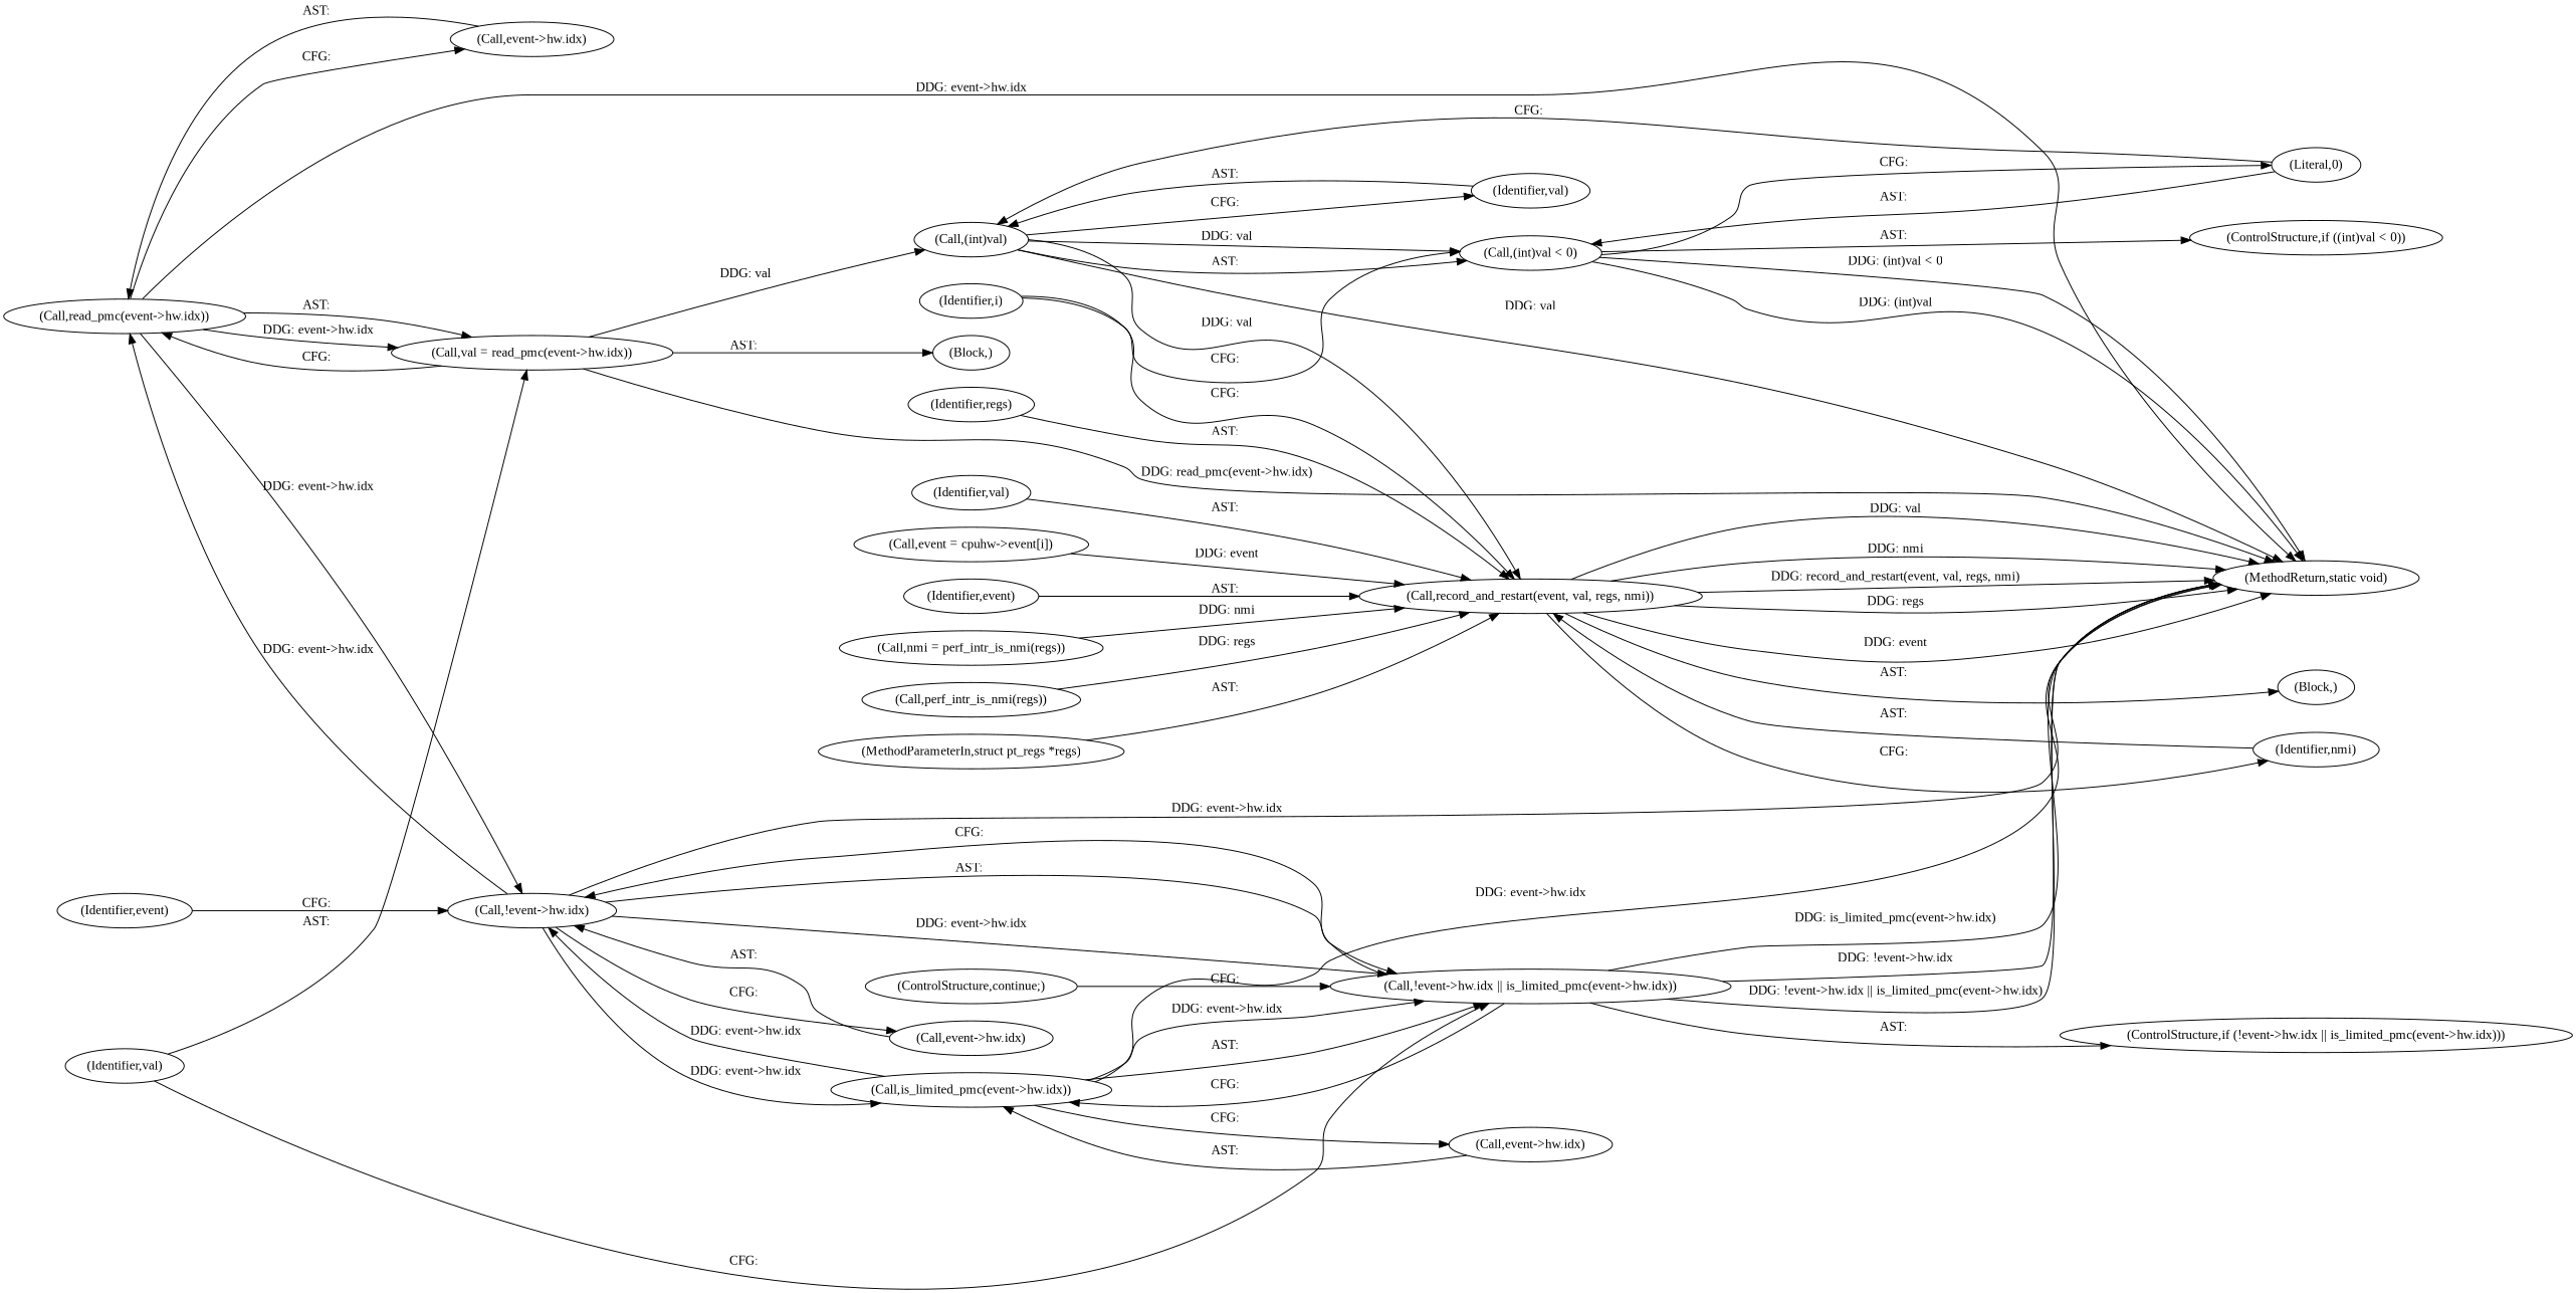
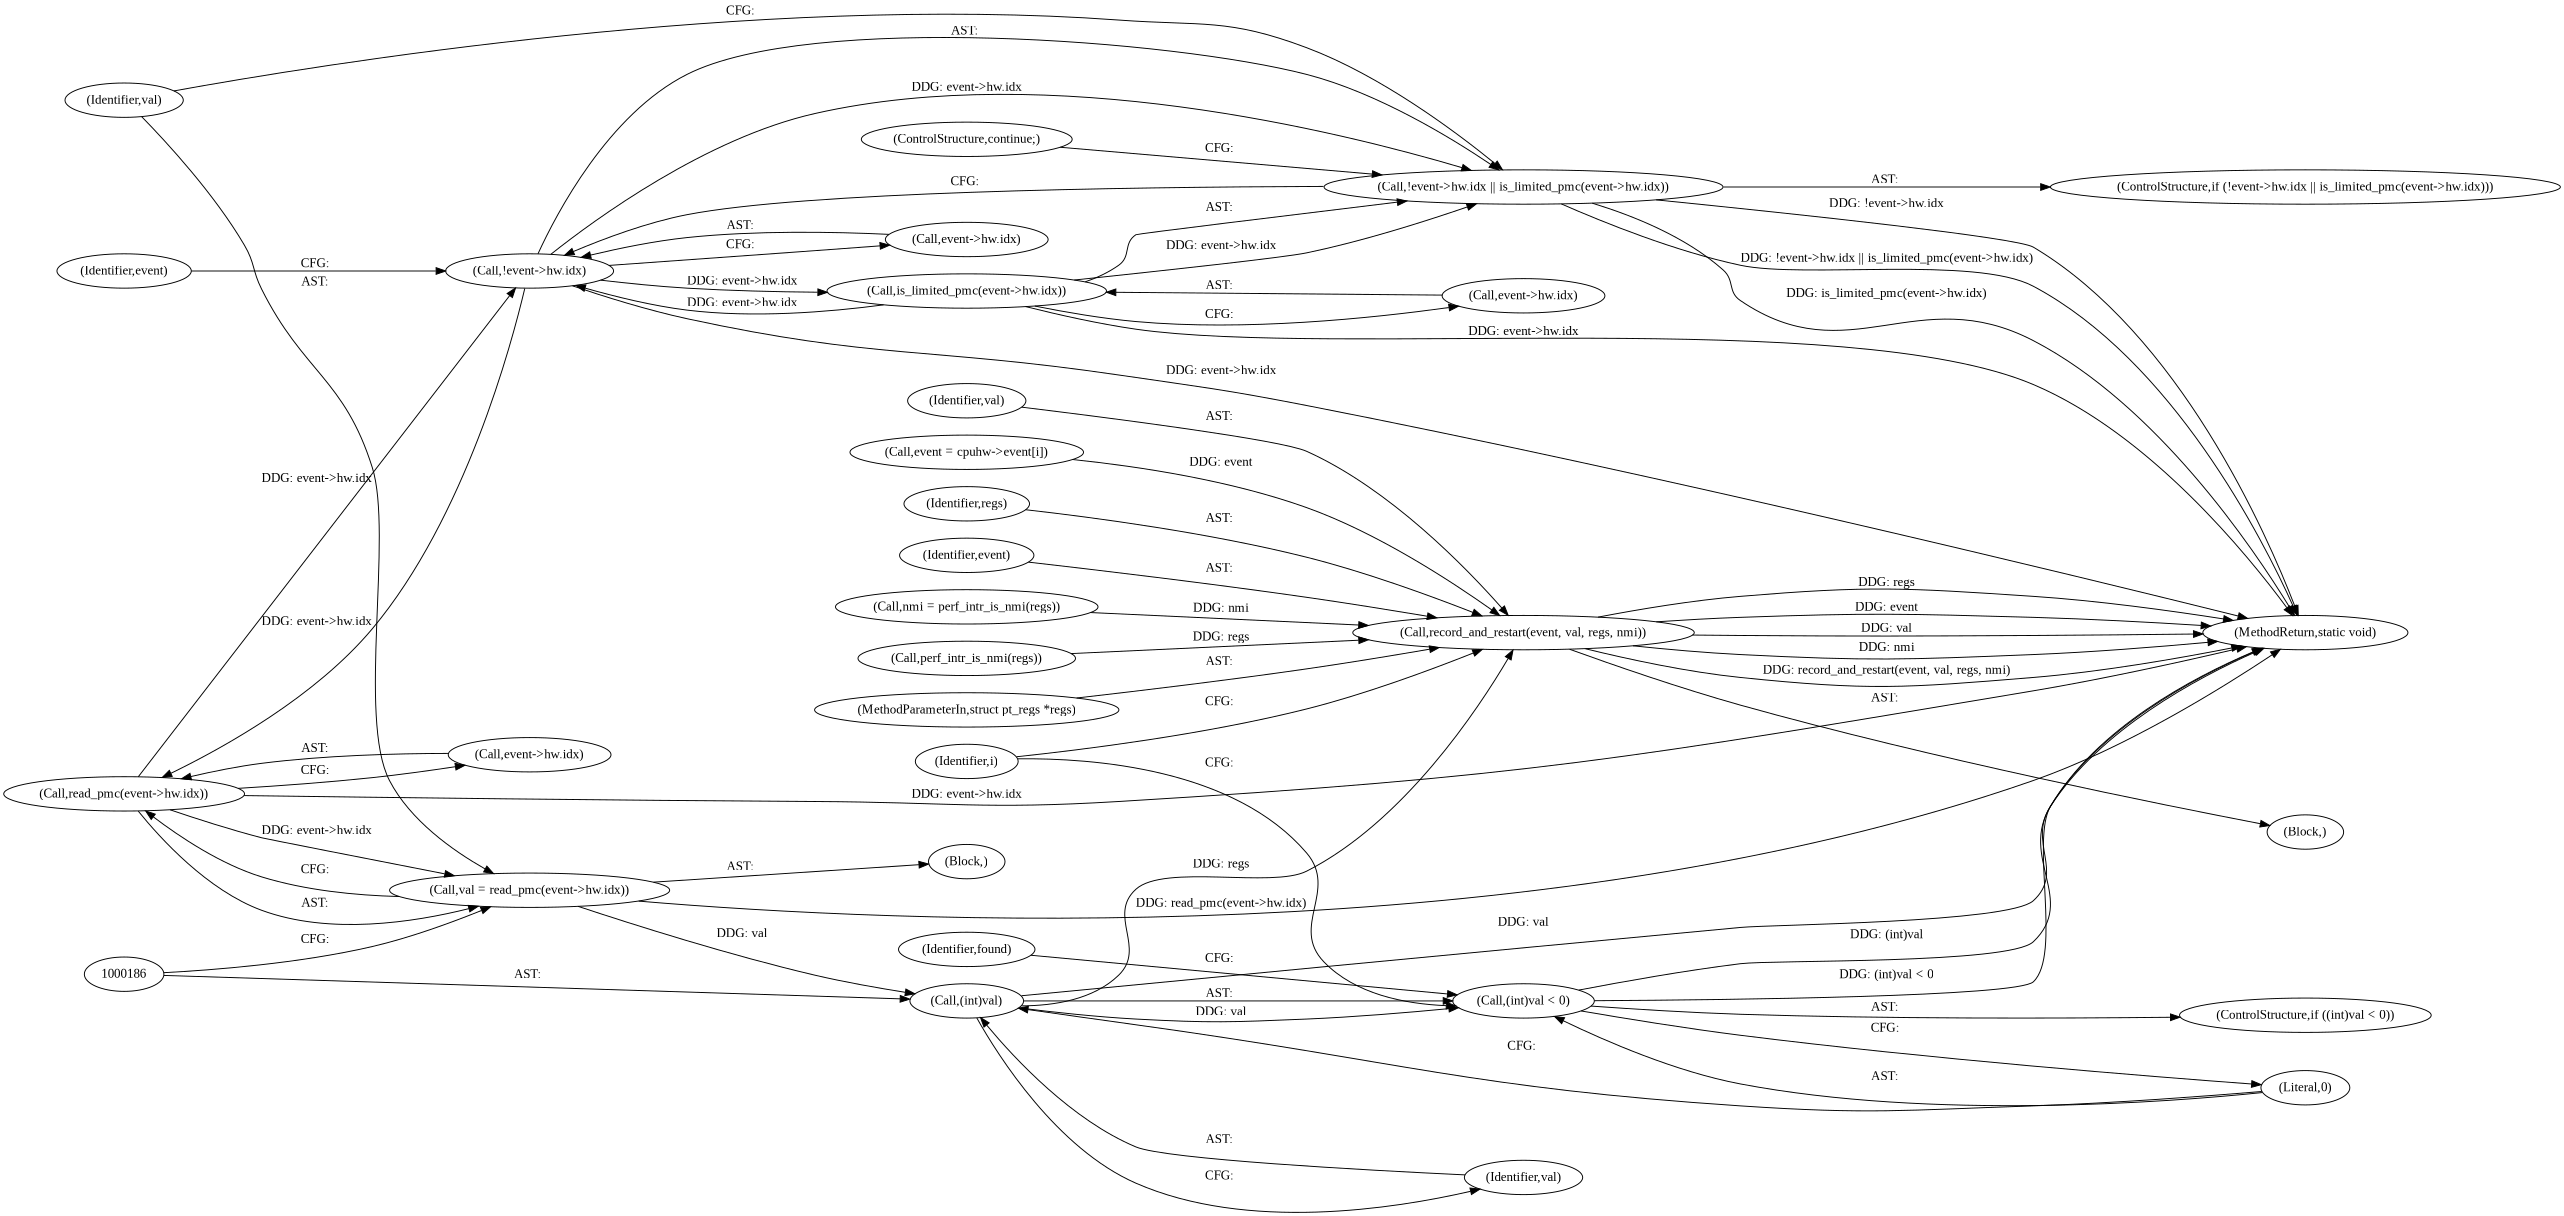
  digraph {
    fontname="Liberation Serif"
    rankdir=LR
    node [fontname="Liberation Serif"]
    edge [fontname="Liberation Serif"]
    n1 [label="(Call,read_pmc(event->hw.idx))"]
    n2 [label="(Call,!event->hw.idx)"]
    n3 [label="(Call,val = read_pmc(event->hw.idx))"]
    n4 [label="(MethodReturn,static void)"]
    n5 [label="(Call,event->hw.idx)"]
    n6 [label="(Call,is_limited_pmc(event->hw.idx))"]
    n7 [label="(Call,!event->hw.idx || is_limited_pmc(event->hw.idx))"]
    n8 [label="(Call,event->hw.idx)"]
    n9 [label="(Call,(int)val)"]
    n10 [label="(Block,)"]
    n11 [label="(Call,event->hw.idx)"]
    n12 [label="(ControlStructure,if (!event->hw.idx || is_limited_pmc(event->hw.idx)))"]
    n13 [label="(Call,(int)val < 0)"]
    n14 [label="(Call,record_and_restart(event, val, regs, nmi))"]
    n15 [label="(Identifier,val)"]
    n16 [label="(ControlStructure,if ((int)val < 0))"]
    n17 [label="(Literal,0)"]
    n18 [label="(Block,)"]
-   n19 [label="(Identifier,nmi)"]
    n20 [label="(Call,nmi = perf_intr_is_nmi(regs))"]
    n21 [label="(Identifier,event)"]
    n22 [label="(Call,perf_intr_is_nmi(regs))"]
    n23 [label="(MethodParameterIn,struct pt_regs *regs)"]
    n24 [label="(ControlStructure,continue;)"]
    n25 [label="(Identifier,val)"]
+   n26 [label="(Identifier,found)"]
    n27 [label="(Identifier,regs)"]
    n28 [label="(Identifier,val)"]
    n29 [label="(Call,event = cpuhw->event[i])"]
    n30 [label="(Identifier,event)"]
    n31 [label="(Identifier,i)"]
+   1000186
    n1 -> n2 [label="DDG: event->hw.idx"]
    n1 -> n3 [label="AST: "]
    n1 -> n3 [label="DDG: event->hw.idx"]
    n1 -> n4 [label="DDG: event->hw.idx"]
    n1 -> n5 [label="CFG: "]
    n2 -> n1 [label="DDG: event->hw.idx"]
    n2 -> n4 [label="DDG: event->hw.idx"]
    n2 -> n6 [label="DDG: event->hw.idx"]
    n2 -> n7 [label="AST: "]
    n2 -> n7 [label="DDG: event->hw.idx"]
    n2 -> n8 [label="CFG: "]
    n3 -> n1 [label="CFG: "]
    n3 -> n4 [label="DDG: read_pmc(event->hw.idx)"]
    n3 -> n9 [label="DDG: val"]
    n3 -> n10 [label="AST: "]
    n5 -> n1 [label="AST: "]
    n6 -> n2 [label="DDG: event->hw.idx"]
    n6 -> n4 [label="DDG: event->hw.idx"]
    n6 -> n7 [label="AST: "]
    n6 -> n7 [label="DDG: event->hw.idx"]
    n6 -> n11 [label="CFG: "]
    n7 -> n2 [label="CFG: "]
    n7 -> n4 [label="DDG: is_limited_pmc(event->hw.idx)"]
    n7 -> n4 [label="DDG: !event->hw.idx"]
    n7 -> n4 [label="DDG: !event->hw.idx || is_limited_pmc(event->hw.idx)"]
-   n7 -> n6 [label="CFG: "]
    n7 -> n12 [label="AST: "]
    n8 -> n2 [label="AST: "]
    n9 -> n4 [label="DDG: val"]
    n9 -> n13 [label="AST: "]
    n9 -> n13 [label="DDG: val"]
-   n9 -> n14 [label="DDG: val"]
+   n9 -> n14 [label="DDG: regs"]
    n9 -> n15 [label="CFG: "]
    n11 -> n6 [label="AST: "]
    n13 -> n4 [label="DDG: (int)val"]
    n13 -> n4 [label="DDG: (int)val < 0"]
    n13 -> n16 [label="AST: "]
    n13 -> n17 [label="CFG: "]
    n14 -> n4 [label="DDG: event"]
    n14 -> n4 [label="DDG: val"]
    n14 -> n4 [label="DDG: nmi"]
    n14 -> n4 [label="DDG: record_and_restart(event, val, regs, nmi)"]
    n14 -> n4 [label="DDG: regs"]
    n14 -> n18 [label="AST: "]
-   n14 -> n19 [label="CFG: "]
    n15 -> n9 [label="AST: "]
    n17 -> n9 [label="CFG: "]
    n17 -> n13 [label="AST: "]
-   n19 -> n14 [label="AST: "]
    n20 -> n14 [label="DDG: nmi"]
    n21 -> n2 [label="CFG: "]
    n22 -> n14 [label="DDG: regs"]
    n23 -> n14 [label="AST: "]
    n24 -> n7 [label="CFG: "]
    n25 -> n3 [label="AST: "]
    n25 -> n7 [label="CFG: "]
+   n26 -> n13 [label="CFG: "]
    n27 -> n14 [label="AST: "]
    n28 -> n14 [label="AST: "]
    n29 -> n14 [label="DDG: event"]
    n30 -> n14 [label="AST: "]
    n31 -> n13 [label="CFG: "]
    n31 -> n14 [label="CFG: "]
+   1000186 -> n3 [label="CFG: "]
+   1000186 -> n9 [label="AST: "]
  }
